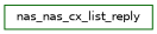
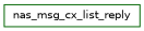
  digraph {
    rankdir=LR
-   n1 [color=darkgreen fillcolor=white fontname=Helvetica fontsize=10 height=0.2 label=nas_nas_cx_list_reply shape=record style=filled width=0.4]
+   n1 [color=darkgreen fillcolor=white fontname=Helvetica fontsize=10 height=0.2 label=nas_msg_cx_list_reply shape=record style=filled width=0.4]
  }
